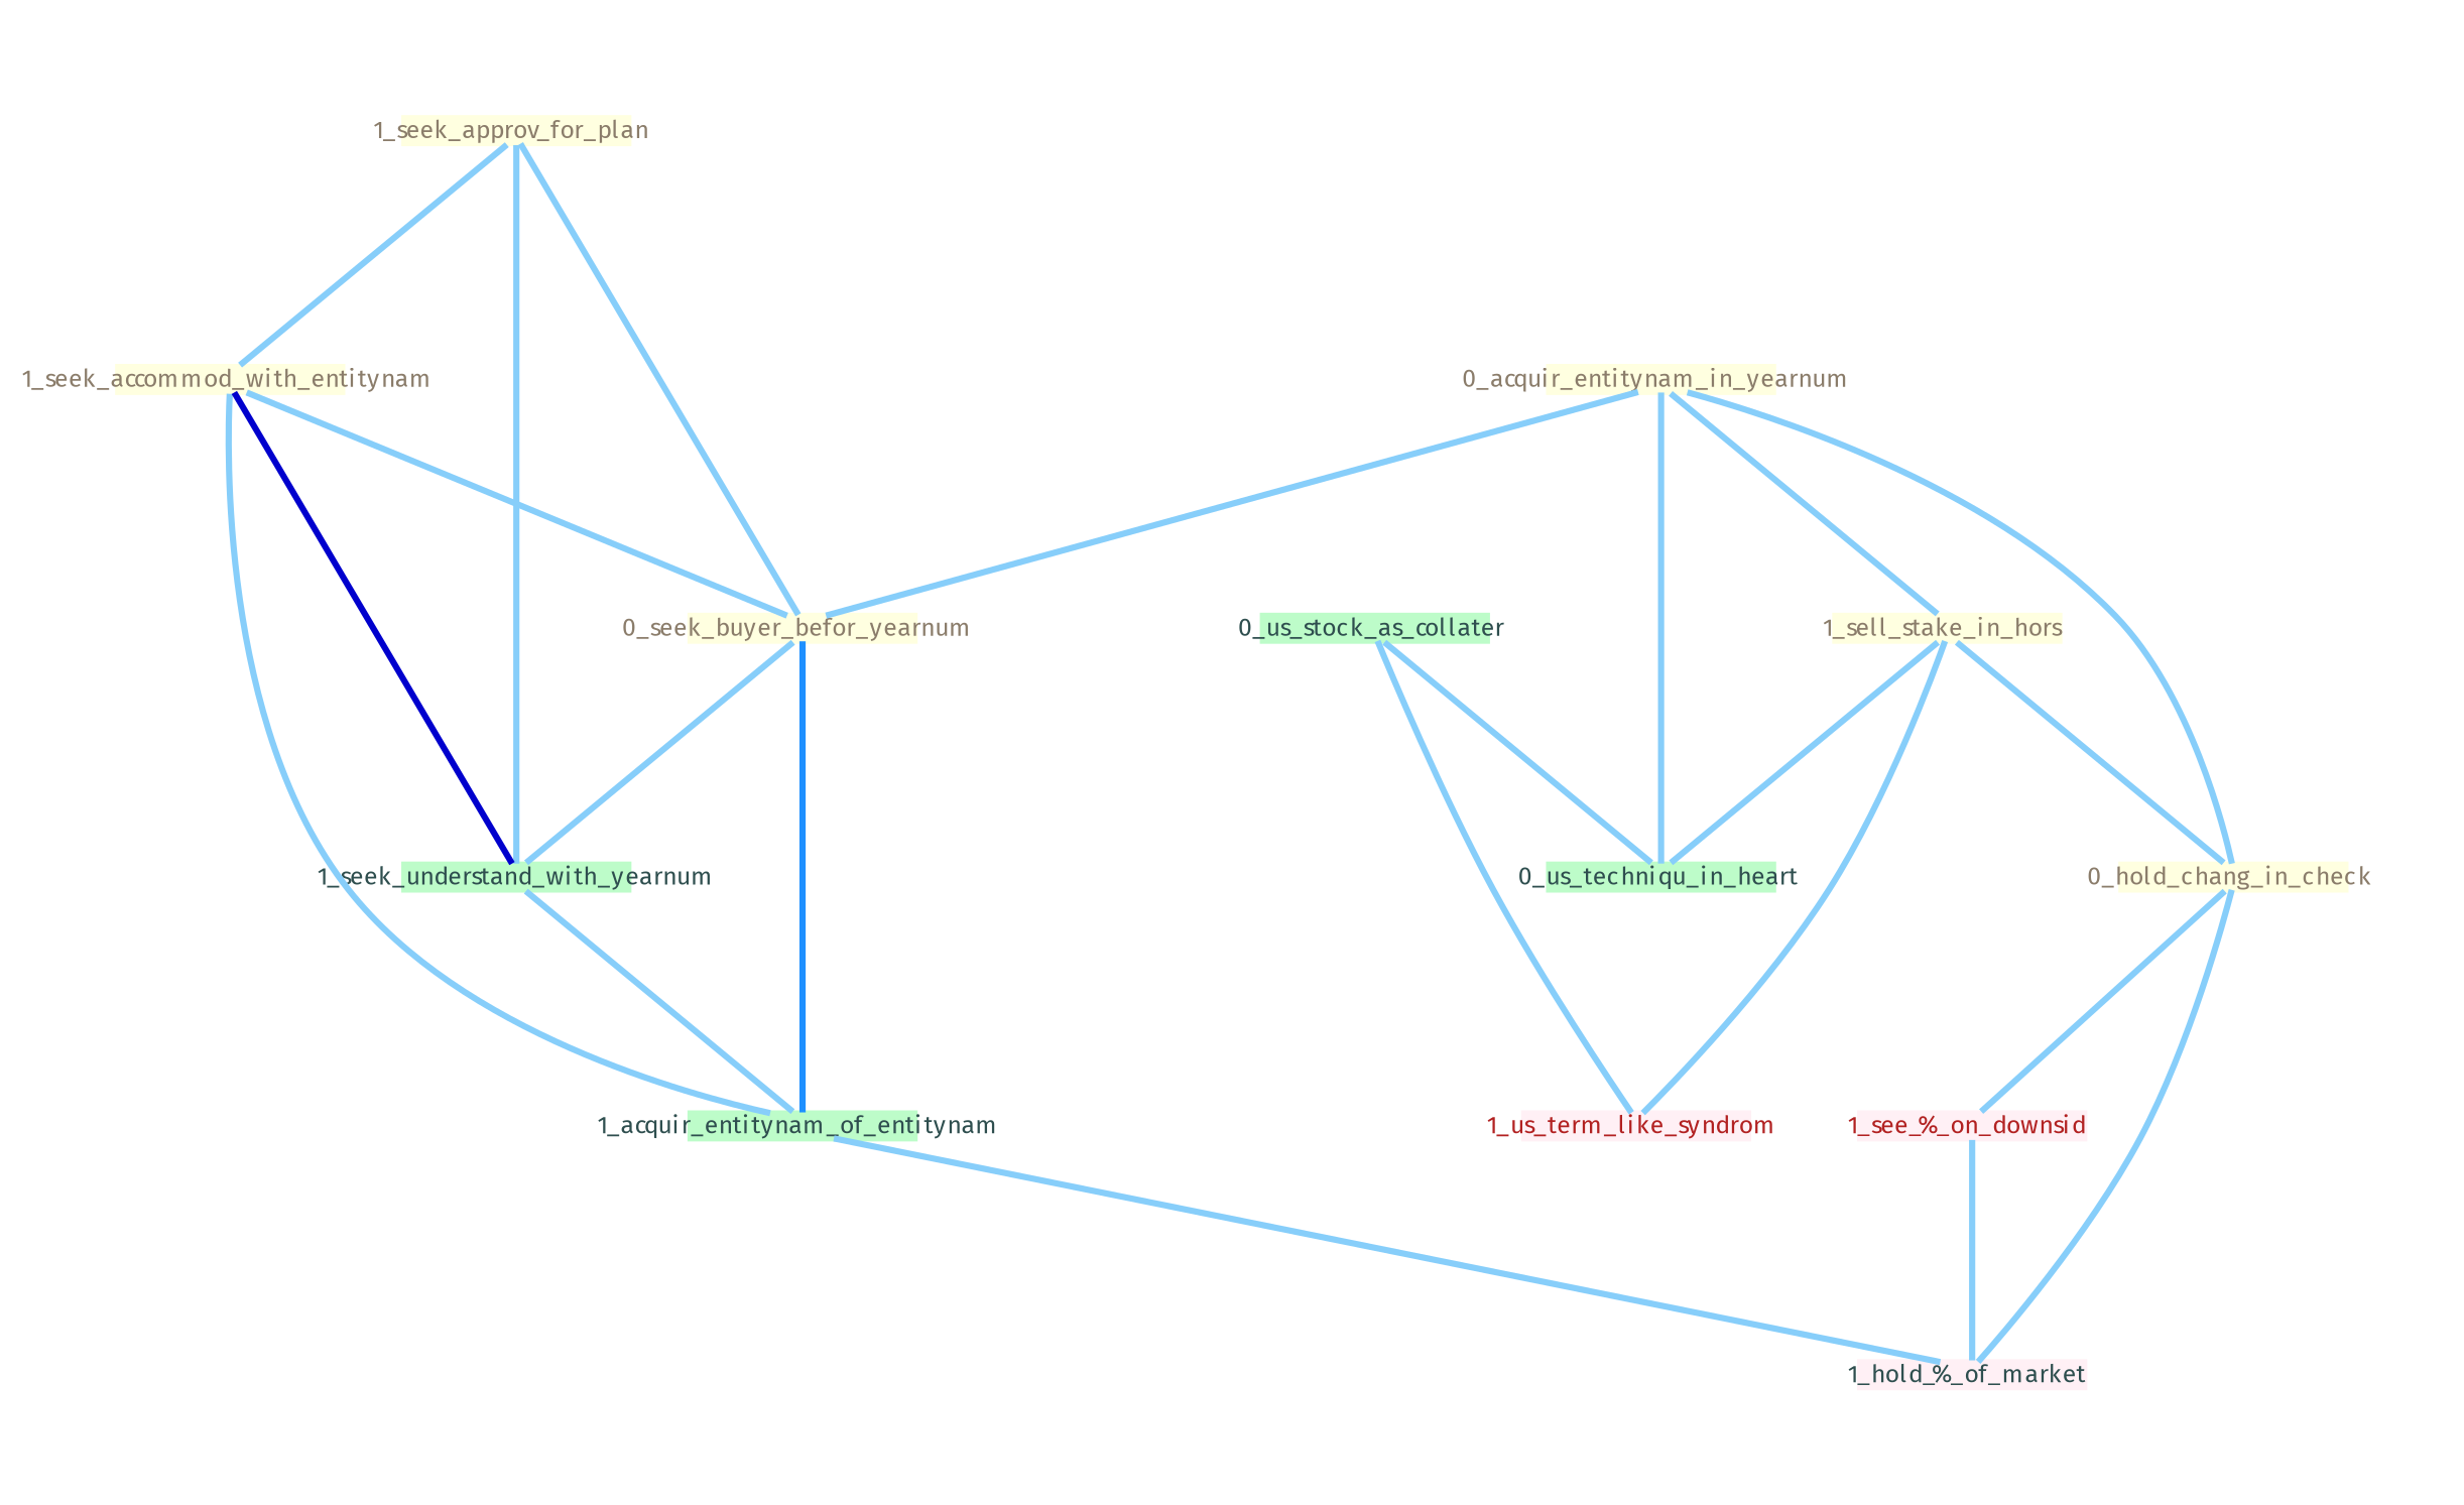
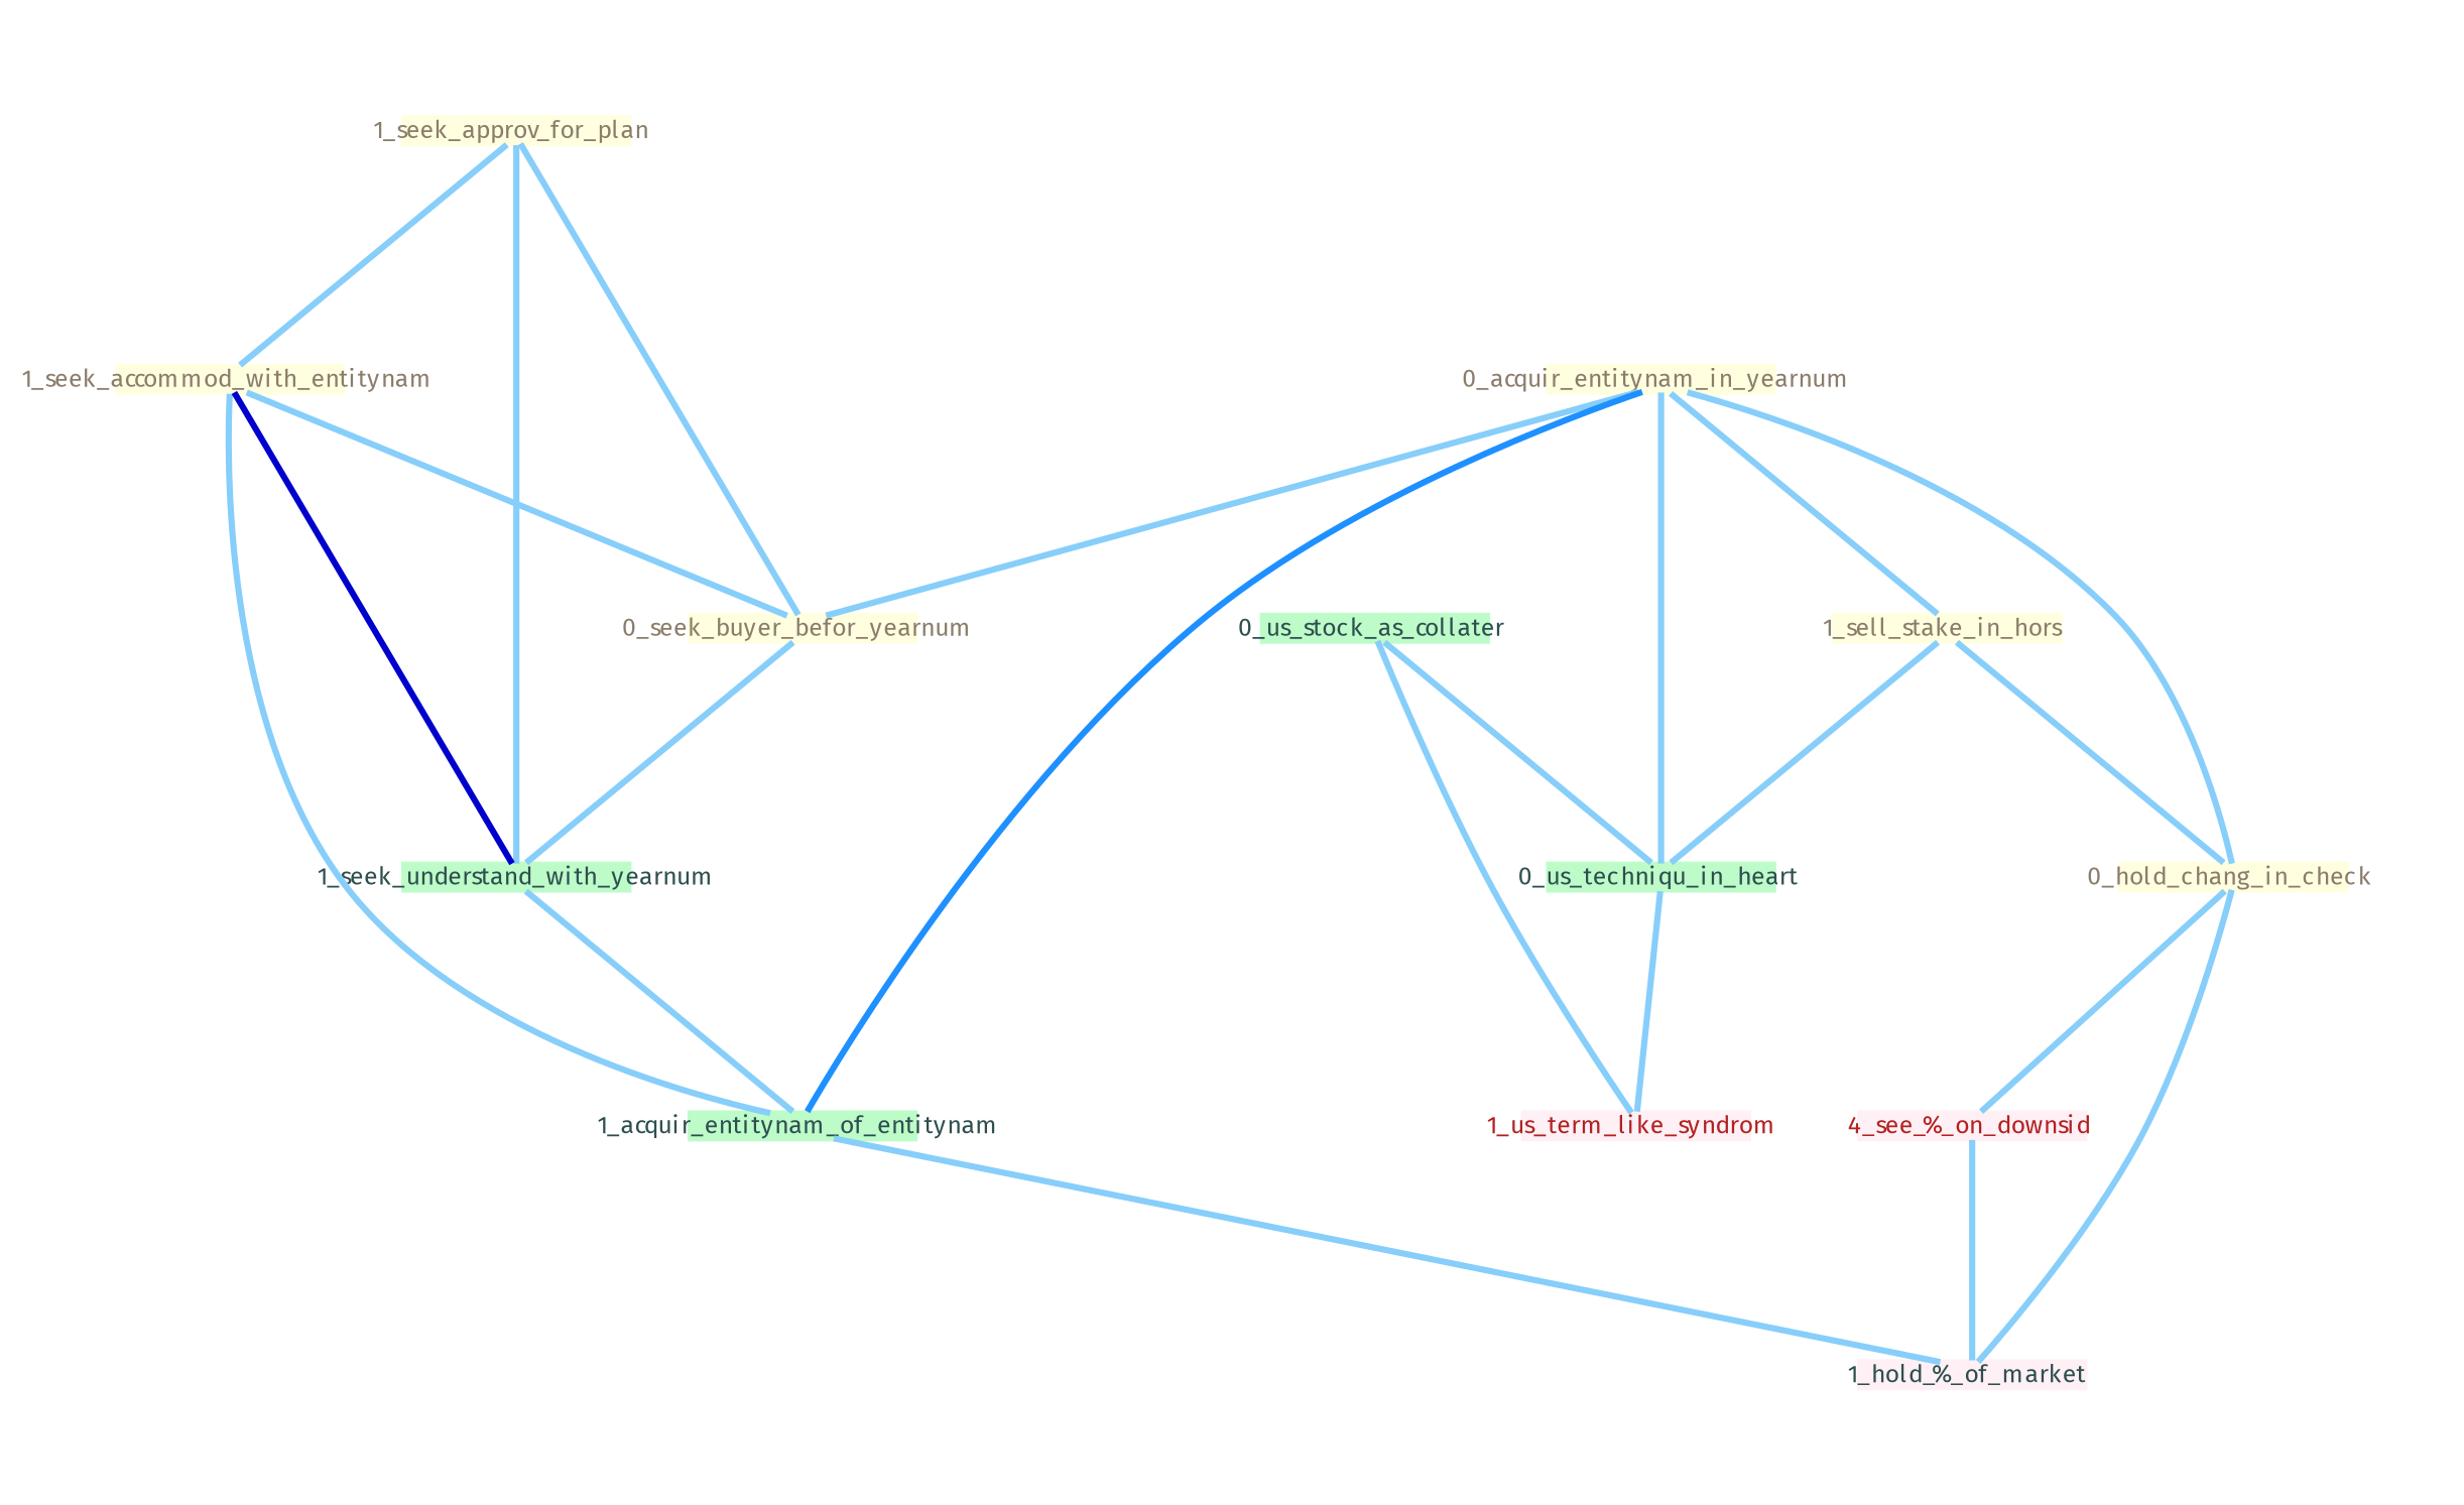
  graph {
    fontname="Fira Sans"
    node [color="#ffffe0" fixedsize=true fontcolor="#8b7d6b" fontname="Fira Sans" fontsize=4 shape=polygon style=filled]
    edge [color="#87cefa" fontname="Fira Sans" w=1]
    "0_acquir_entitynam_in_yearnum " [height=.06 width=.5]
    "1_sell_stake_in_hors " [height=.06 width=.5]
    "1_seek_approv_for_plan " [height=.06 width=.5]
    "0_hold_chang_in_check " [height=.06 width=.5]
    "1_seek_accommod_with_entitynam " [height=.06 width=.5]
    "0_seek_buyer_befor_yearnum " [height=.06 width=.5]
-   "1_see_%_on_downsid " [color="#fff0f5" fontcolor="#b22222" height=.06 width=.5]
+   "1_see_%_on_downsid " [color="#fff0f5" fontcolor="#b22222" height=.06 width=.5 label="4_see_%_on_downsid"]
    "1_us_term_like_syndrom " [color="#fff0f5" fontcolor="#b22222" height=.06 width=.5]
    "1_hold_%_of_market " [color="#fff0f5" fontcolor="#2f4f4f" height=.06 width=.5]
    "1_acquir_entitynam_of_entitynam " [color="#BDFCC9" fontcolor="#2f4f4f" height=.06 width=.5]
    "0_us_techniqu_in_heart " [color="#BDFCC9" fontcolor="#2f4f4f" height=.06 width=.5]
    n12 [color="#BDFCC9" fontcolor="#2f4f4f" height=.06 label="1_seek_understand_with_yearnum" width=.5]
    "0_us_stock_as_collater " [color="#BDFCC9" fontcolor="#2f4f4f" height=.06 width=.5]
    subgraph sub_1 {
      "0_acquir_entitynam_in_yearnum "
      "1_sell_stake_in_hors "
      "1_seek_approv_for_plan "
      "0_hold_chang_in_check "
      "1_seek_accommod_with_entitynam "
      "0_seek_buyer_befor_yearnum "
    }
    subgraph sub_2 {
      "1_see_%_on_downsid "
      "1_us_term_like_syndrom "
      "1_hold_%_of_market "
    }
    "0_acquir_entitynam_in_yearnum " -- "1_sell_stake_in_hors "
    "0_acquir_entitynam_in_yearnum " -- "0_hold_chang_in_check "
    "0_acquir_entitynam_in_yearnum " -- "0_seek_buyer_befor_yearnum "
-   "0_seek_buyer_befor_yearnum " -- "1_acquir_entitynam_of_entitynam " [color="#1e90ff" w=2]
+   "0_acquir_entitynam_in_yearnum " -- "1_acquir_entitynam_of_entitynam " [color="#1e90ff" w=2]
    "0_acquir_entitynam_in_yearnum " -- "0_us_techniqu_in_heart "
    "1_sell_stake_in_hors " -- "0_hold_chang_in_check "
    "1_sell_stake_in_hors " -- "0_us_techniqu_in_heart "
    "1_seek_approv_for_plan " -- "1_seek_accommod_with_entitynam "
    "1_seek_approv_for_plan " -- "0_seek_buyer_befor_yearnum "
    "1_seek_approv_for_plan " -- n12
    "0_hold_chang_in_check " -- "1_see_%_on_downsid "
    "0_hold_chang_in_check " -- "1_hold_%_of_market "
    "1_seek_accommod_with_entitynam " -- "0_seek_buyer_befor_yearnum "
    "1_seek_accommod_with_entitynam " -- "1_acquir_entitynam_of_entitynam "
    "1_seek_accommod_with_entitynam " -- n12 [color="#0000cd" w=3]
    "0_seek_buyer_befor_yearnum " -- n12
    "1_see_%_on_downsid " -- "1_hold_%_of_market "
    "1_acquir_entitynam_of_entitynam " -- "1_hold_%_of_market "
-   "1_sell_stake_in_hors " -- "1_us_term_like_syndrom "
+   "0_us_techniqu_in_heart " -- "1_us_term_like_syndrom "
    n12 -- "1_acquir_entitynam_of_entitynam "
    "0_us_stock_as_collater " -- "1_us_term_like_syndrom "
    "0_us_stock_as_collater " -- "0_us_techniqu_in_heart "
  }
